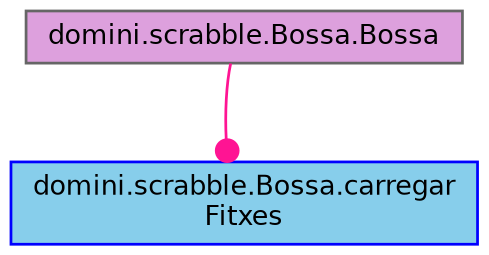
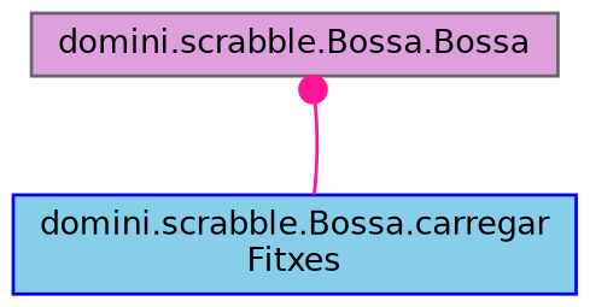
  digraph {
    rankdir=TB
    node [fontname=Helvetica fontsize=10 shape=box style=filled]
    n1 [color=gray40 fillcolor=plum fontcolor=black height=0.2 label="domini.scrabble.Bossa.Bossa" width=0.4]
    n2 [color=blue fillcolor=skyblue height=0.2 label="domini.scrabble.Bossa.carregar\lFitxes" width=0.4]
-   n1 -> n2 [color=deeppink fontname=Helvetica fontsize=10 labelfontname=Helvetica labelfontsize=10 style=solid arrowhead=dot]
+   n2 -> n1 [color=deeppink fontname=Helvetica fontsize=10 labelfontname=Helvetica labelfontsize=10 style=solid arrowhead=dot]
  }
